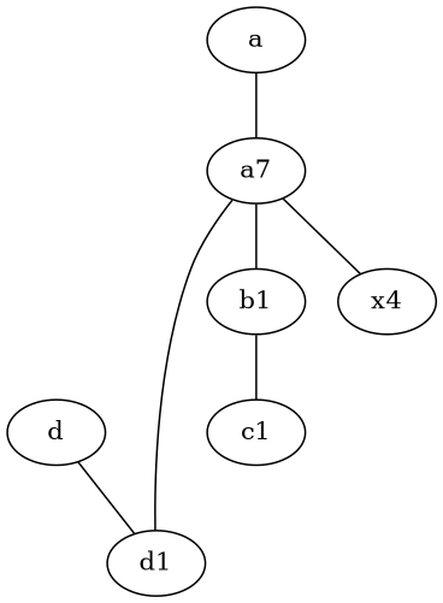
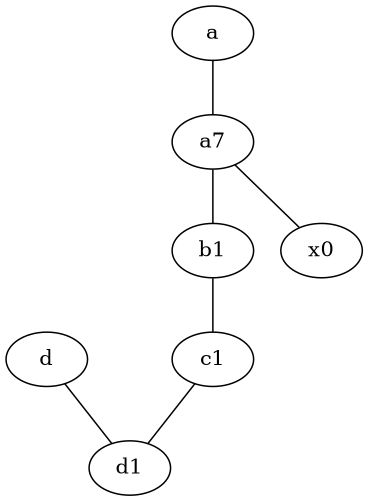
  graph {
    node [labelfontsize=50]
    c1
    d1
    d
    b1
    n5 [label=a7]
-   x0 [label=x4]
+   x0
    a
-   n5 -- d1
+   c1 -- d1
    d -- d1
    b1 -- c1
    n5 -- b1
    n5 -- x0
    a -- n5
  }
